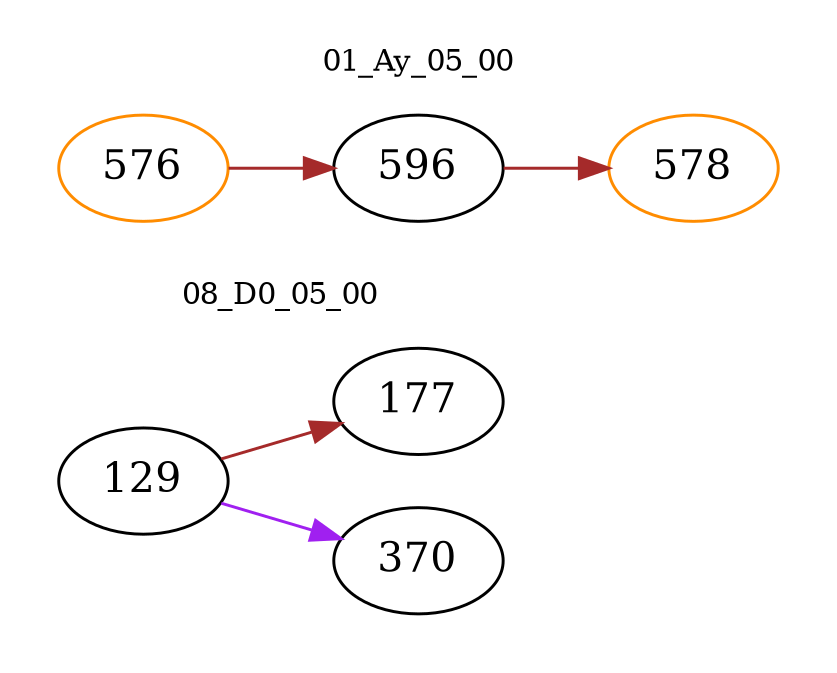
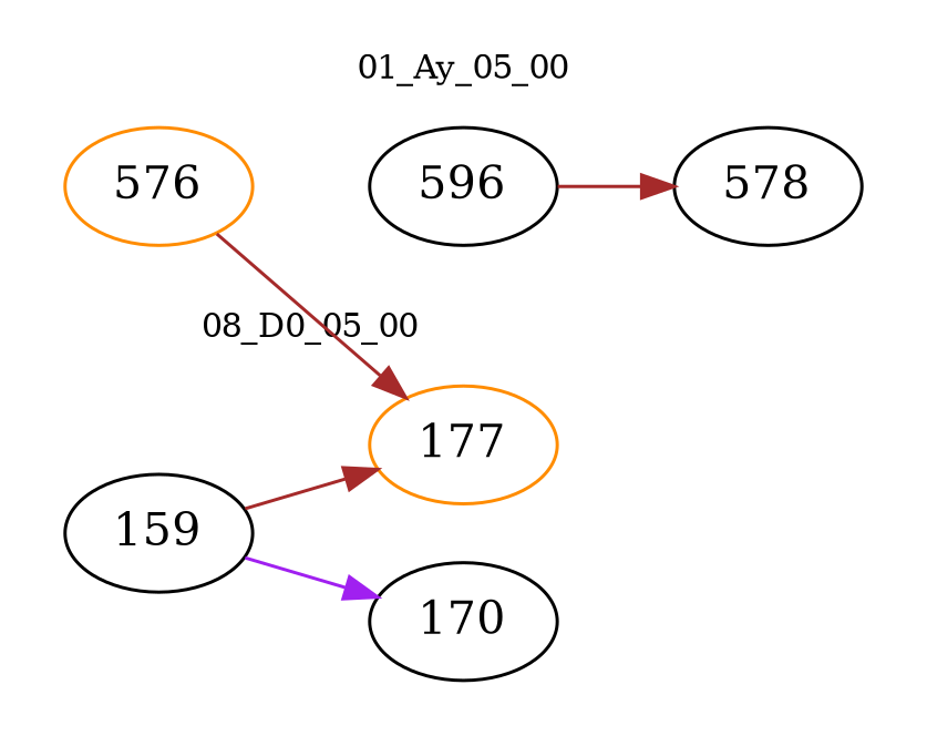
  digraph {
    rankdir=LR
    node [color=darkorange]
    edge [color=brown]
    n1 [label=576]
    n2 [color=black label=596]
-   n3 [label=578]
-   n4 [color=black label=129]
-   n5 [color=black label=370]
-   n6 [color=black label=177]
+   n3 [color=black label=578]
+   n4 [color=black label=159]
+   n5 [color=black label=170]
+   n6 [label=177]
    subgraph cluster_1 {
      color=white
      fontsize=10
      label="01_Ay_05_00"
      n1
      n2
      n3
    }
    subgraph cluster_2 {
      color=white
      fontsize=10
      label="08_D0_05_00"
      n4
      n5
      n6
    }
-   n1 -> n2
+   n1 -> n6
    n2 -> n3
    n4 -> n5 [color=purple]
    n4 -> n6
  }
